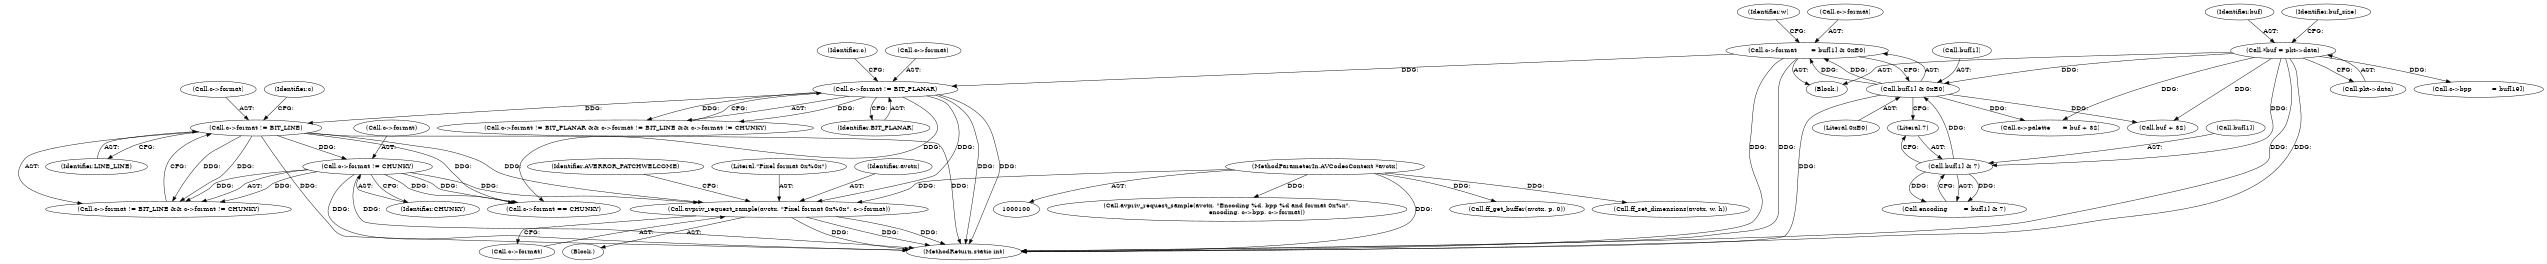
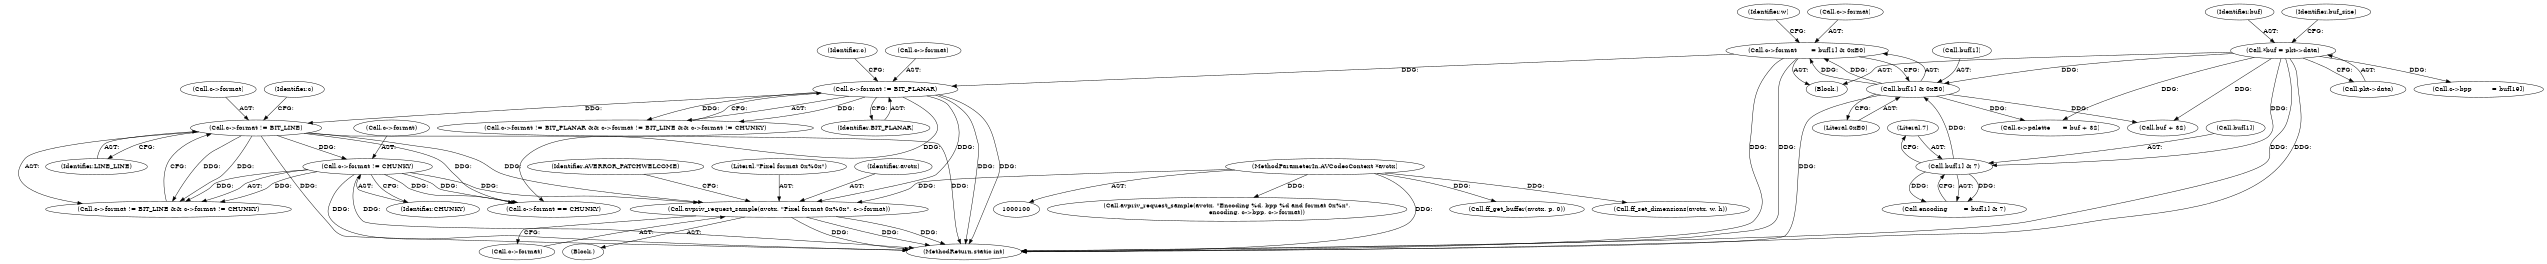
  digraph {
    n1 [label="(Call,avpriv_request_sample(avctx, \"Pixel format 0x%0x\", c->format))"]
    n2 [label="(Call,c->format)"]
    n3 [label="(Block,)"]
    n4 [label="(MethodReturn,static int)"]
    n5 [label="(MethodParameterIn,AVCodecContext *avctx)"]
    n6 [label="(Call,avpriv_request_sample(avctx, \"Encoding %d, bpp %d and format 0x%x\",\n                              encoding, c->bpp, c->format))"]
    n7 [label="(Call,ff_get_buffer(avctx, p, 0))"]
    n8 [label="(Call,ff_set_dimensions(avctx, w, h))"]
    1000100
    n10 [label="(Call,c->format != BIT_LINE)"]
    n11 [label="(Call,c->format != CHUNKY)"]
    n12 [label="(Call,c->format == CHUNKY)"]
    n13 [label="(Identifier,LINE_LINE)"]
    n14 [label="(Call,c->format != BIT_LINE && c->format != CHUNKY)"]
    n15 [label="(Identifier,CHUNKY)"]
    n16 [label="(Call,c->format != BIT_PLANAR)"]
    n17 [label="(Call,c->format != BIT_PLANAR && c->format != BIT_LINE && c->format != CHUNKY)"]
    n18 [label="(Identifier,BIT_PLANAR)"]
    n19 [label="(Call,c->format       = buf[1] & 0xE0)"]
    n20 [label="(Call,buf[1] & 0xE0)"]
    n21 [label="(Block,)"]
    n22 [label="(Call,buf + 32)"]
    n23 [label="(Literal,0xE0)"]
    n24 [label="(Call,c->palette      = buf + 32)"]
    n25 [label="(Call,buf[1] & 7)"]
    n26 [label="(Call,encoding        = buf[1] & 7)"]
    n27 [label="(Literal,7)"]
    n28 [label="(Call,*buf = pkt->data)"]
    n29 [label="(Call,pkt->data)"]
    n30 [label="(Call,c->bpp          = buf[19])"]
    n31 [label="(Identifier,c)"]
    n32 [label="(Identifier,w)"]
    n33 [label="(Literal,\"Pixel format 0x%0x\")"]
    n34 [label="(Identifier,avctx)"]
    n35 [label="(Call,c->format)"]
    n36 [label="(Call,buf[1])"]
    n37 [label="(Identifier,c)"]
    n38 [label="(Call,c->format)"]
    n39 [label="(Identifier,buf)"]
    n40 [label="(Call,c->format)"]
    n41 [label="(Call,buf[1])"]
    n42 [label="(Call,c->format)"]
    n43 [label="(Identifier,AVERROR_PATCHWELCOME)"]
    n44 [label="(Identifier,buf_size)"]
    n1 -> n2 [label="CFG: "]
    n1 -> n3 [label="AST: "]
    n1 -> n4 [label="DDG: "]
    n1 -> n4 [label="DDG: "]
    n1 -> n4 [label="DDG: "]
    n2 -> n1 [label="AST: "]
    n5 -> n1 [label="DDG: "]
    n5 -> n4 [label="DDG: "]
    n5 -> n6 [label="DDG: "]
    n5 -> n7 [label="DDG: "]
    n5 -> n8 [label="DDG: "]
    n5 -> 1000100 [label="AST: "]
    n10 -> n1 [label="DDG: "]
    n10 -> n4 [label="DDG: "]
    n10 -> n4 [label="DDG: "]
    n10 -> n11 [label="DDG: "]
    n10 -> n12 [label="DDG: "]
    n10 -> n13 [label="CFG: "]
    n10 -> n14 [label="AST: "]
    n10 -> n14 [label="DDG: "]
    n10 -> n14 [label="DDG: "]
    n11 -> n1 [label="DDG: "]
    n11 -> n4 [label="DDG: "]
    n11 -> n4 [label="DDG: "]
    n11 -> n12 [label="DDG: "]
    n11 -> n12 [label="DDG: "]
    n11 -> n14 [label="AST: "]
    n11 -> n14 [label="DDG: "]
    n11 -> n14 [label="DDG: "]
    n11 -> n15 [label="CFG: "]
    n13 -> n10 [label="AST: "]
    n14 -> n10 [label="CFG: "]
    n15 -> n11 [label="AST: "]
    n16 -> n1 [label="DDG: "]
    n16 -> n4 [label="DDG: "]
    n16 -> n4 [label="DDG: "]
    n16 -> n10 [label="DDG: "]
    n16 -> n12 [label="DDG: "]
    n16 -> n17 [label="AST: "]
    n16 -> n17 [label="DDG: "]
    n16 -> n17 [label="DDG: "]
    n16 -> n18 [label="CFG: "]
    n17 -> n16 [label="CFG: "]
    n18 -> n16 [label="AST: "]
    n19 -> n4 [label="DDG: "]
    n19 -> n4 [label="DDG: "]
    n19 -> n16 [label="DDG: "]
    n19 -> n20 [label="CFG: "]
    n19 -> n21 [label="AST: "]
    n20 -> n4 [label="DDG: "]
    n20 -> n19 [label="AST: "]
    n20 -> n19 [label="DDG: "]
    n20 -> n19 [label="DDG: "]
    n20 -> n22 [label="DDG: "]
-   n20 -> n27 [label="CFG: "]
+   n20 -> n23 [label="CFG: "]
    n20 -> n24 [label="DDG: "]
    n23 -> n20 [label="AST: "]
    n25 -> n20 [label="DDG: "]
    n25 -> n26 [label="AST: "]
    n25 -> n26 [label="DDG: "]
    n25 -> n26 [label="DDG: "]
    n25 -> n27 [label="CFG: "]
    n26 -> n25 [label="CFG: "]
    n27 -> n25 [label="AST: "]
    n28 -> n4 [label="DDG: "]
    n28 -> n4 [label="DDG: "]
    n28 -> n20 [label="DDG: "]
    n28 -> n21 [label="AST: "]
    n28 -> n22 [label="DDG: "]
    n28 -> n24 [label="DDG: "]
    n28 -> n25 [label="DDG: "]
    n28 -> n29 [label="CFG: "]
    n28 -> n30 [label="DDG: "]
    n29 -> n28 [label="AST: "]
    n31 -> n16 [label="CFG: "]
    n32 -> n19 [label="CFG: "]
    n33 -> n1 [label="AST: "]
    n34 -> n1 [label="AST: "]
    n35 -> n10 [label="AST: "]
    n36 -> n25 [label="AST: "]
    n37 -> n10 [label="CFG: "]
    n38 -> n16 [label="AST: "]
    n39 -> n28 [label="AST: "]
    n40 -> n11 [label="AST: "]
    n41 -> n20 [label="AST: "]
    n42 -> n19 [label="AST: "]
    n43 -> n1 [label="CFG: "]
    n44 -> n28 [label="CFG: "]
  }
